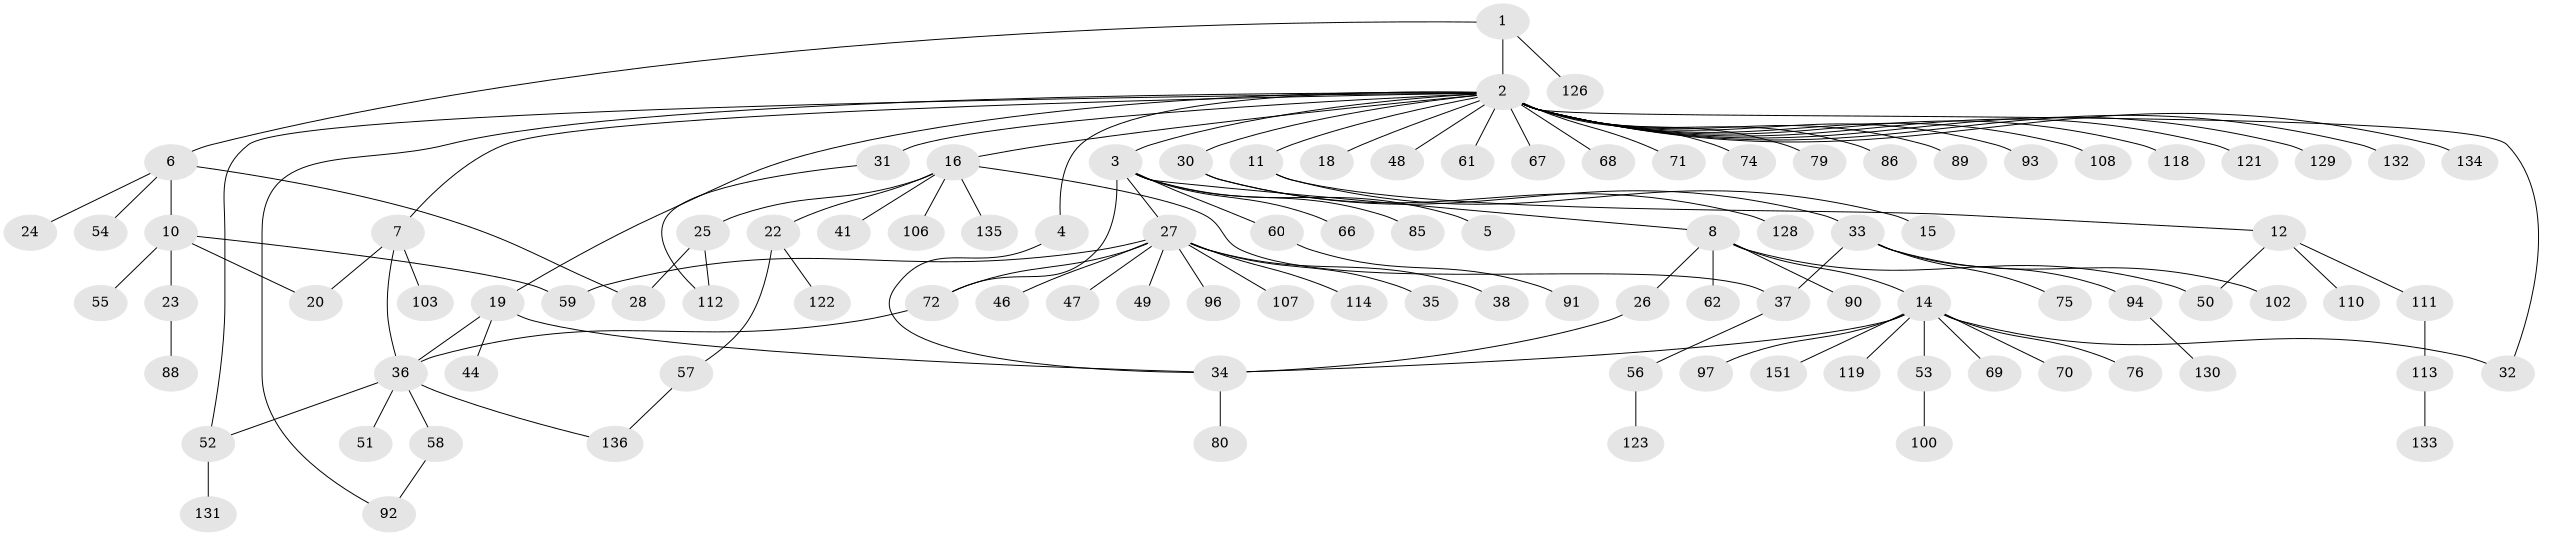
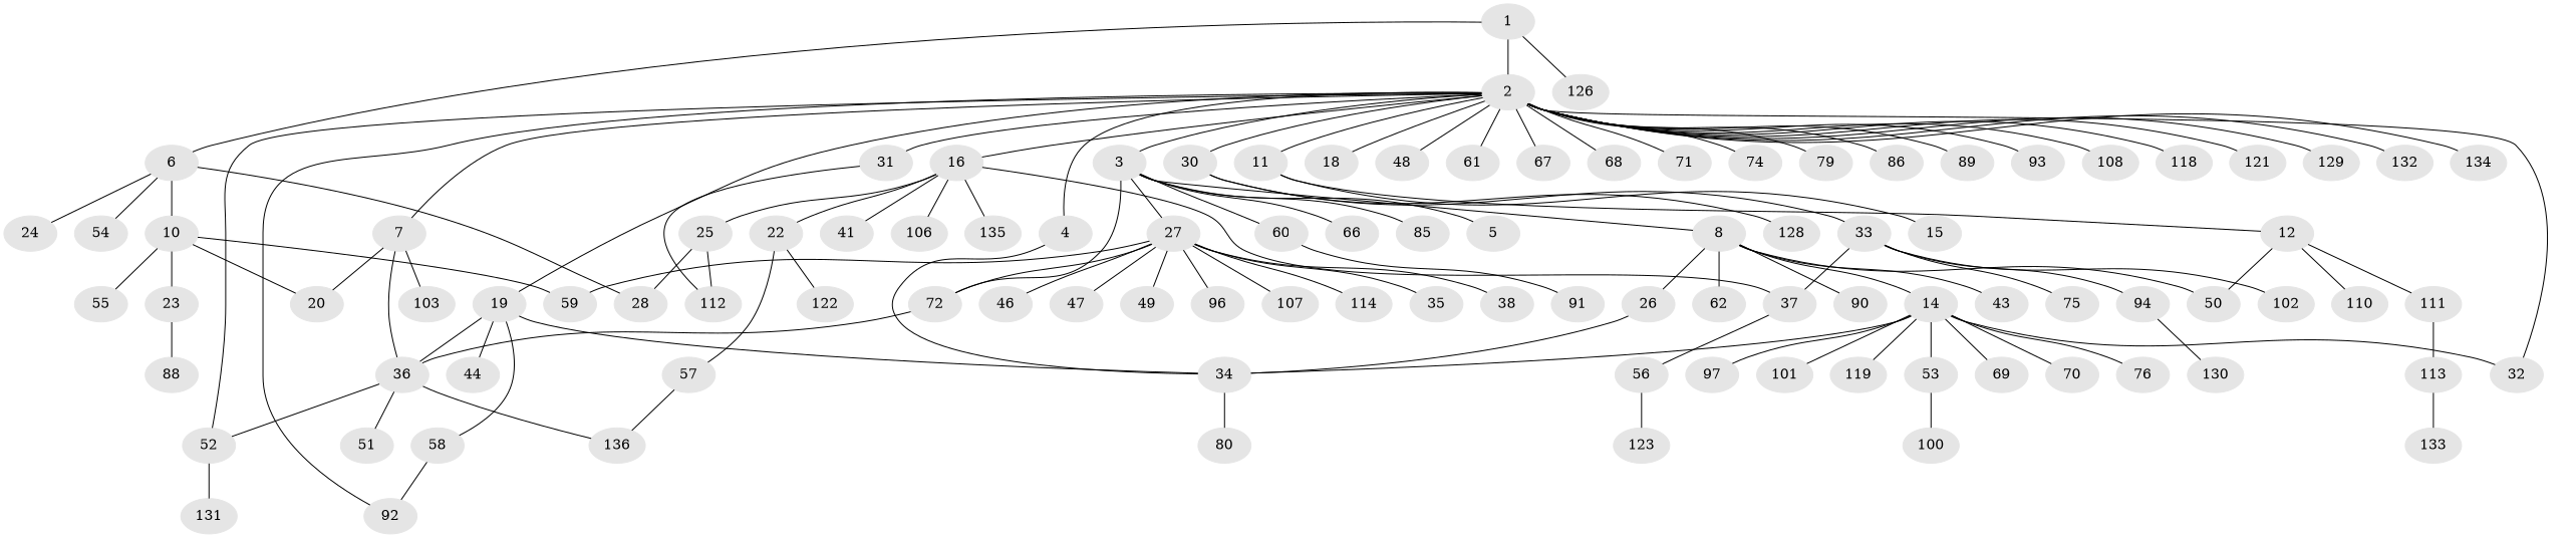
  graph {
    node [color=gray90 style=filled]
    1 [super="+65"]
    2 [super="+13"]
    6 [super="+120"]
    126
    3 [super="+40"]
    4 [super="+9"]
    7 [super="+17"]
    11 [super="+39"]
    16 [super="+127"]
    18
    19
    30 [super="+95"]
    31 [super="+98"]
    32
    48
    52 [super="+109"]
    61
    67
    68
    71
    74
    79
    86
    89
    92
    93
    108
    118
    121
    129
    132
    134
    10 [super="+116"]
    24 [super="+84"]
    28
    54
    5
    8 [super="+81"]
    27 [super="+29"]
    60
    66
    72
    85
    34 [super="+83"]
    20 [super="+64"]
    36 [super="+124"]
    103
    12 [super="+105"]
    15
    22
    25 [super="+42"]
    37 [super="+73"]
    41
    106 [super="+115"]
    135
    44
    33 [super="+45"]
    128
    112
    131
    14 [super="+21"]
    26
+   43
    50
    62 [super="+78"]
    90
    59 [super="+138"]
    35
    38
    46
    47
    49
    96
    107
    114
    91
    80
    23 [super="+63"]
    55 [super="+104"]
    51 [super="+77"]
    58 [super="+99"]
    136
    53 [super="+137"]
    69 [super="+87"]
    70
    76
    97
-   101 [label=151]
+   101
    119
    88
    110
    111
    113
    100
    57 [super="+82"]
    122
    56 [super="+125"]
    75
    94
    102
    130
    123
    133
    1 -- 2
    1 -- 6
    1 -- 126
    2 -- 3
    2 -- 4
    2 -- 7
    2 -- 11
    2 -- 16
    2 -- 18
    2 -- 19
    2 -- 30
    2 -- 31 [weight=2]
    2 -- 32
    2 -- 48
    2 -- 52
    2 -- 61
    2 -- 67
    2 -- 68
    2 -- 71
    2 -- 74
    2 -- 79
    2 -- 86
    2 -- 89
    2 -- 92
    2 -- 93
    2 -- 108
    2 -- 118
    2 -- 121
    2 -- 129
    2 -- 132
    2 -- 134
    6 -- 10
    6 -- 24
    6 -- 28
    6 -- 54
    3 -- 5
    3 -- 8
    3 -- 27
    3 -- 60
    3 -- 66
    3 -- 72
    3 -- 85
    4 -- 34
    7 -- 20
    7 -- 36
    7 -- 103
    11 -- 12
    11 -- 15
    16 -- 22
    16 -- 25
    16 -- 37
    16 -- 41
    16 -- 106
    16 -- 135
    19 -- 34
    19 -- 36
    19 -- 44
    30 -- 33
    30 -- 128
    31 -- 112
    52 -- 131
    10 -- 20
    10 -- 59
    10 -- 23
    10 -- 55
    8 -- 14
    8 -- 26
+   8 -- 43
    8 -- 50
    8 -- 62
    8 -- 90
    27 -- 72
    27 -- 59
    27 -- 35
    27 -- 38
    27 -- 46
    27 -- 47
    27 -- 49
    27 -- 96
    27 -- 107
    27 -- 114
    60 -- 91
    72 -- 36
    34 -- 80
    36 -- 52
    36 -- 51
-   36 -- 58
+   19 -- 58
    36 -- 136
    12 -- 50
    12 -- 110
    12 -- 111
    22 -- 57
    22 -- 122
    25 -- 28
    25 -- 112
    37 -- 56
    33 -- 37 [weight=2]
    33 -- 75
    33 -- 94
    33 -- 102
    14 -- 32
    14 -- 34
    14 -- 53
    14 -- 69
    14 -- 70
    14 -- 76
    14 -- 97
    14 -- 101
    14 -- 119
    26 -- 34
    23 -- 88
    58 -- 92
    53 -- 100
    111 -- 113
    113 -- 133
    57 -- 136
    56 -- 123
    94 -- 130
  }
